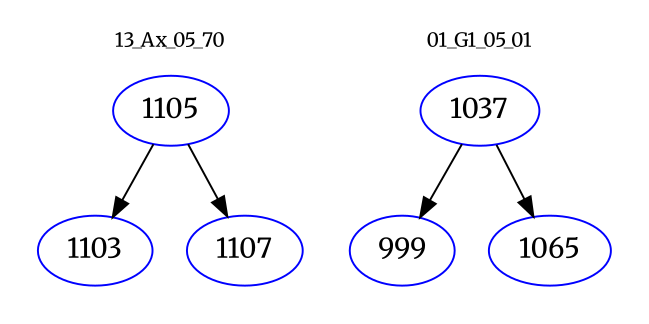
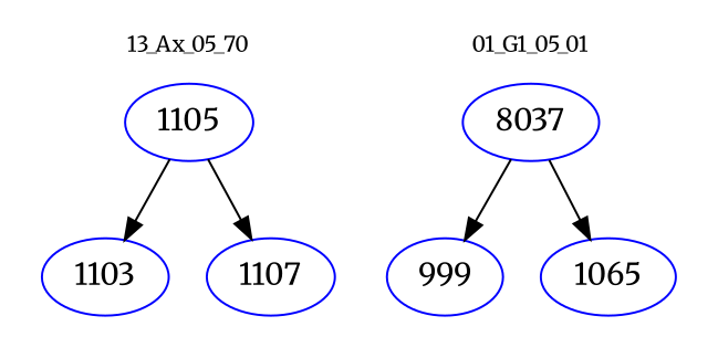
  digraph {
    fontname=Merriweather
    node [color=blue fontname=Merriweather]
    edge [color=black fontname=Merriweather]
    n1 [label=1105]
    n2 [label=1103]
    n3 [label=1107]
-   n4 [label=1037]
+   n4 [label=8037]
    n5 [label=999]
    n6 [label=1065]
    subgraph cluster_1 {
      color=white
      fontsize=10
      label="13_Ax_05_70"
      n1
      n2
      n3
    }
    subgraph cluster_2 {
      color=white
      fontsize=10
      label="01_G1_05_01"
      n4
      n5
      n6
    }
    n1 -> n2
    n1 -> n3
    n4 -> n5
    n4 -> n6
  }
